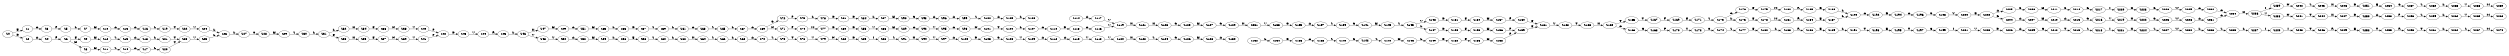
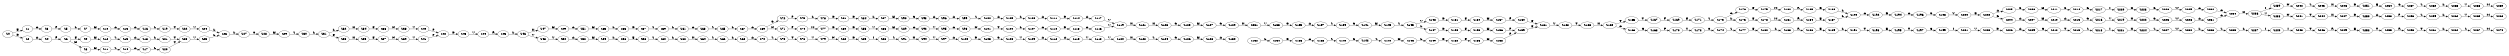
  strict digraph {
    rankdir=LR
    S0
    S1
    S2
    S3
    S4
    S5
    S6
    S7
    S8
    S9
    S10
    S11
    S12
    S13
    S14
    S15
    S16
    S17
    S18
    S19
    S20
    S21
    S22
    S23
    S24
    S25
    S26
    S27
    S28
    S29
    S30
    S31
    S32
    S33
    S34
    S35
    S36
    S37
    S38
    S39
    S40
    S41
    S42
    S43
    S44
    S45
    S46
    S47
    S48
    S49
    S50
    S51
    S52
    S53
    S54
    S55
    S56
    S57
    S58
    S59
    S60
    S61
    S62
    S63
    S64
    S65
    S66
    S67
    S68
    S69
    S70
    S71
    S72
    S73
    S74
    S75
    S76
    S77
    S78
    S79
    S80
    S81
    S82
    S83
    S84
    S85
    S86
    S87
    S88
    S89
    S90
    S91
    S92
    S93
    S94
    S95
    S96
    S97
    S98
    S99
    S100
    S101
    S102
    S103
    S104
    S105
    S106
    S107
    S108
    S109
    S110
+   S111
    S112
    S113
    S114
    S115
    S116
    S117
    S118
    S119
    S120
    S121
    S122
    S123
    S124
    S125
    S126
    S127
    S128
    S129
    S130
    n132 [label=S331]
    S133
    S132
    S134
    S135
    S136
    S137
    S138
    S139
    S140
    S141
    S142
    S143
    S144
    S145
    S146
    S147
    S148
    S149
    S150
    S151
    S152
    S153
    S154
    S155
    S156
    S157
    S158
    S159
    S160
    S161
    S162
    S163
    S164
    S165
    S166
    S167
    S168
    S169
    S170
    S171
    S172
    S173
    S174
    S175
    S176
    S177
    S178
    S179
    S180
    S181
    S182
    S183
    S184
    S185
    S186
    S187
    S188
    S189
    S190
    S191
    S192
    S193
    S194
    S195
    S196
    S197
    S198
    S199
    S200
    S201
    S202
    S203
    S204
    S205
    S206
    S207
    S208
    S209
    S210
    S211
    S212
    S213
    S214
    S215
    S216
    S217
    S218
    S219
    S220
    S221
    S222
    S223
    S224
    S225
    S226
    S227
    S228
    S229
    S230
    S231
    S232
    S233
    S234
    S235
    S236
    S237
    S238
    S239
    S240
    S241
    S242
    S243
    S244
    S245
    S246
    S247
    S248
    S249
    S250
    S251
    S252
    S253
    S254
    S255
    S256
    S257
    S258
    S259
    S260
    S261
    S262
    S263
    S264
    S265
    S266
    S267
    S268
    S269
    S270
    S0 -> S1 [label=E]
    S0 -> S2 [label=D]
    S1 -> S3 [label=A]
    S2 -> S4 [label=A]
    S3 -> S5 [label=P]
    S4 -> S6 [label=P]
    S5 -> S7 [label=L]
    S6 -> S8 [label=H]
    S6 -> S9 [label=F]
    S7 -> S10 [label=H]
    S8 -> S11 [label=H]
    S9 -> S12 [label=H]
    S10 -> S13 [label=A]
    S11 -> S14 [label=S]
    S12 -> S15 [label=S]
    S13 -> S16 [label=A]
    S14 -> S17 [label=A]
    S15 -> S18 [label=A]
    S16 -> S19 [label=L]
    S17 -> S20 [label=L]
    S18 -> S21 [label=L]
    S19 -> S22 [label=T]
    S20 -> S23 [label=T]
    S21 -> S23 [label=T]
    S22 -> S24 [label=V]
    S23 -> S25 [label=V]
    S24 -> S26 [label=L]
    S25 -> S26 [label=L]
    S26 -> S27 [label=L]
    S27 -> S28 [label=C]
    S28 -> S29 [label=H]
    S29 -> S30 [label=S]
    S30 -> S31 [label=L]
    S31 -> S32 [label=L]
    S31 -> S33 [label=F]
    S32 -> S34 [label=K]
    S33 -> S35 [label=K]
    S34 -> S36 [label=F]
    S35 -> S37 [label=F]
    S36 -> S38 [label=N]
    S37 -> S39 [label=N]
    S38 -> S40 [label=V]
    S39 -> S41 [label=V]
    S40 -> S42 [label=P]
    S41 -> S42 [label=P]
    S42 -> S43 [label=D]
    S43 -> S44 [label=V]
    S44 -> S45 [label=R]
    S45 -> S46 [label=L]
    S46 -> S47 [label=K]
    S46 -> S48 [label=V]
    S47 -> S49 [label=H]
    S48 -> S50 [label=Y]
    S49 -> S51 [label=A]
    S50 -> S52 [label=A]
    S51 -> S53 [label=H]
    S52 -> S54 [label=H]
    S53 -> S55 [label=L]
    S54 -> S56 [label=L]
    S55 -> S57 [label=D]
    S56 -> S58 [label=E]
    S57 -> S59 [label=S]
    S58 -> S60 [label=S]
    S59 -> S61 [label=L]
    S60 -> S62 [label=L]
    S61 -> S63 [label=A]
    S62 -> S64 [label=K]
    S63 -> S65 [label=S]
    S64 -> S66 [label=S]
    S65 -> S67 [label=L]
    S66 -> S68 [label=L]
    S67 -> S69 [label=A]
    S68 -> S70 [label=A]
    S69 -> S71 [label=N]
    S69 -> S72 [label=G]
    S70 -> S73 [label=S]
    S71 -> S74 [label=P]
    S72 -> S75 [label=P]
    S73 -> S76 [label=T]
    S74 -> S77 [label=M]
    S75 -> S78 [label=L]
    S76 -> S79 [label=V]
    S77 -> S80 [label=D]
    S78 -> S81 [label=D]
    S79 -> S82 [label=N]
    S80 -> S83 [label=D]
    S81 -> S84 [label=D]
    S82 -> S85 [label=D]
    S83 -> S86 [label=V]
    S84 -> S87 [label=L]
    S85 -> S88 [label=I]
    S86 -> S89 [label=H]
    S87 -> S90 [label=H]
    S88 -> S91 [label=S]
    S89 -> S92 [label=A]
    S90 -> S93 [label=G]
    S91 -> S94 [label=K]
    S92 -> S95 [label=V]
    S93 -> S96 [label=A]
    S94 -> S97 [label=V]
    S95 -> S98 [label=A]
    S96 -> S99 [label=A]
    S97 -> S100 [label=A]
    S98 -> S101 [label=N]
    S99 -> S102 [label=S]
    S100 -> S103 [label=D]
    S101 -> S104 [label=T]
    S102 -> S105 [label=A]
    S103 -> S106 [label=G]
    S104 -> S107 [label=L]
    S105 -> S108 [label=L]
    S106 -> S109 [label=V]
    S107 -> S110 [label=A]
+   S108 -> S111 [label=A]
    S109 -> S112 [label=A]
    S110 -> S113 [label=D]
+   S111 -> S114 [label=D]
    S112 -> S115 [label=A]
    S113 -> S116 [label=A]
    S114 -> S117 [label=A]
    S115 -> S118 [label=V]
    S116 -> S119 [label=V]
    S117 -> S119 [label=V]
    S118 -> S120 [label=V]
    S119 -> S121 [label=K]
    S120 -> S122 [label=K]
    S121 -> S123 [label=K]
    S122 -> S124 [label=S]
    S123 -> S125 [label=G]
    S124 -> S126 [label=G]
    S125 -> S127 [label=H]
    S126 -> S128 [label=H]
    S127 -> S129 [label=G]
    S128 -> S130 [label=A]
    S129 -> n132 [label=K]
    n132 -> S133 [label=V]
    S133 -> S135 [label=Q]
    S132 -> S134 [label=L]
    S134 -> S136 [label=Q]
    S135 -> S137 [label=A]
    S136 -> S138 [label=A]
    S137 -> S139 [label=S]
    S138 -> S140 [label=S]
    S139 -> S141 [label=G]
    S140 -> S142 [label=G]
    S141 -> S143 [label=H]
    S142 -> S144 [label=S]
    S143 -> S145 [label=S]
    S144 -> S146 [label=H]
    S145 -> S147 [label=L]
    S145 -> S148 [label=V]
    S146 -> S149 [label=L]
    S147 -> S150 [label=D]
    S148 -> S151 [label=D]
    S149 -> S152 [label=D]
    S150 -> S153 [label=F]
    S151 -> S154 [label=F]
    S152 -> S155 [label=F]
    S153 -> S156 [label=H]
    S154 -> S157 [label=H]
    S155 -> S158 [label=H]
    S156 -> S159 [label=P]
    S157 -> S160 [label=P]
    S158 -> S159 [label=P]
    S159 -> S161 [label=F]
    S160 -> S161 [label=F]
    S161 -> S162 [label=Y]
    S162 -> S163 [label=T]
    S163 -> S164 [label=K]
    S164 -> S165 [label=T]
    S164 -> S166 [label=A]
    S165 -> S167 [label=T]
    S166 -> S168 [label=Q]
    S167 -> S169 [label=P]
    S168 -> S170 [label=P]
    S169 -> S171 [label=F]
    S170 -> S172 [label=Y]
    S171 -> S173 [label=S]
    S172 -> S174 [label=C]
    S173 -> S175 [label=L]
    S173 -> S176 [label=A]
    S174 -> S177 [label=S]
    S175 -> S178 [label=F]
    S176 -> S179 [label=F]
    S177 -> S180 [label=F]
    S178 -> S181 [label=M]
    S179 -> S182 [label=M]
    S180 -> S183 [label=L]
    S181 -> S184 [label=R]
    S182 -> S185 [label=R]
    S183 -> S186 [label=R]
    S184 -> S187 [label=E]
    S185 -> S188 [label=E]
    S186 -> S189 [label=E]
    S187 -> S190 [label=L]
    S188 -> S190 [label=L]
    S189 -> S191 [label=L]
    S190 -> S192 [label=A]
    S191 -> S193 [label=T]
    S192 -> S194 [label=E]
    S193 -> S195 [label=E]
    S194 -> S196 [label=A]
    S195 -> S197 [label=T]
    S196 -> S198 [label=G]
    S197 -> S199 [label=G]
    S198 -> S200 [label=Y]
    S199 -> S201 [label=I]
    S200 -> S202 [label=E]
    S201 -> S203 [label=V]
    S202 -> S204 [label=G]
    S202 -> S205 [label=A]
    S203 -> S206 [label=D]
    S204 -> S207 [label=A]
    S205 -> S208 [label=G]
    S206 -> S209 [label=A]
    S207 -> S210 [label=H]
    S208 -> S211 [label=H]
    S209 -> S212 [label=Q]
    S210 -> S213 [label=A]
    S211 -> S214 [label=G]
    S212 -> S215 [label=T]
    S213 -> S216 [label=G]
    S214 -> S217 [label=G]
    S215 -> S218 [label=S]
    S216 -> S219 [label=V]
    S217 -> S220 [label=I]
    S218 -> S221 [label=I]
    S219 -> S222 [label=K]
    S220 -> S223 [label=K]
    S221 -> S224 [label=K]
    S222 -> S225 [label=G]
    S223 -> S226 [label=G]
    S224 -> S227 [label=S]
    S225 -> S228 [label=W]
    S226 -> S229 [label=W]
    S227 -> S230 [label=W]
    S228 -> S231 [label=A]
    S229 -> S232 [label=A]
    S230 -> S233 [label=L]
    S231 -> S234 [label=A]
    S232 -> S234 [label=A]
    S233 -> S235 [label=S]
    S234 -> S236 [label=K]
    S235 -> S237 [label=L]
    S236 -> S238 [label=V]
    S236 -> S239 [label=I]
    S237 -> S240 [label=I]
    S238 -> S241 [label=N]
    S239 -> S242 [label=N]
    S240 -> S243 [label=I]
    S241 -> S244 [label=T]
    S242 -> S245 [label=S]
    S243 -> S246 [label=T]
    S244 -> S247 [label=K]
    S245 -> S248 [label=K]
    S246 -> S249 [label=R]
    S247 -> S250 [label=D]
    S248 -> S251 [label=D]
    S249 -> S252 [label=E]
    S250 -> S253 [label=A]
    S251 -> S254 [label=E]
    S252 -> S255 [label=T]
    S253 -> S256 [label=P]
    S254 -> S257 [label=G]
    S255 -> S258 [label=R]
    S256 -> S259 [label=S]
    S257 -> S260 [label=S]
    S258 -> S261 [label=T]
    S259 -> S262 [label=L]
    S260 -> S263 [label=L]
    S261 -> S264 [label=L]
    S262 -> S265 [label=V]
    S263 -> S266 [label=V]
    S264 -> S267 [label=S]
    S265 -> S268 [label=M]
    S266 -> S269 [label=M]
    S267 -> S270 [label=M]
  }
